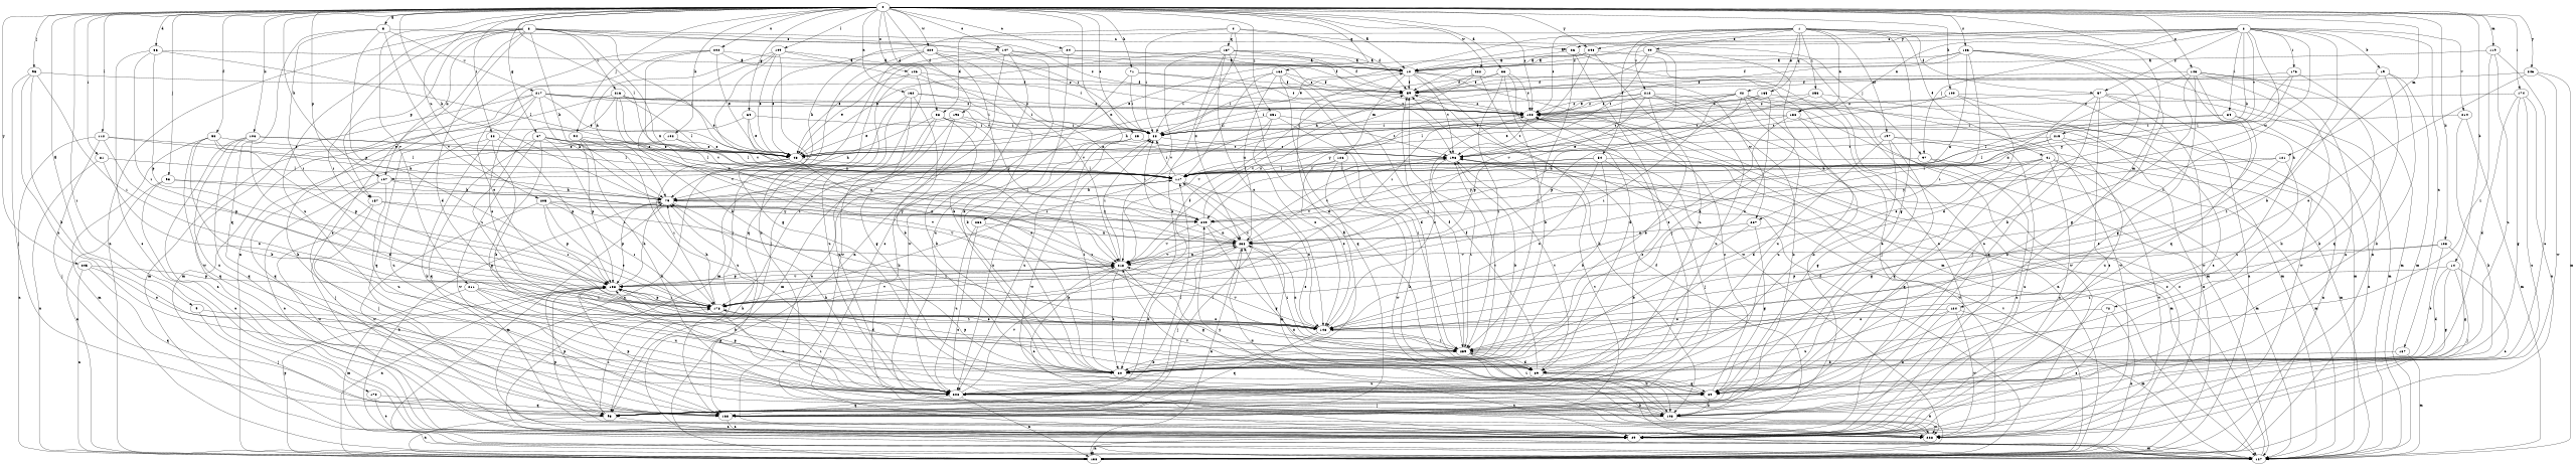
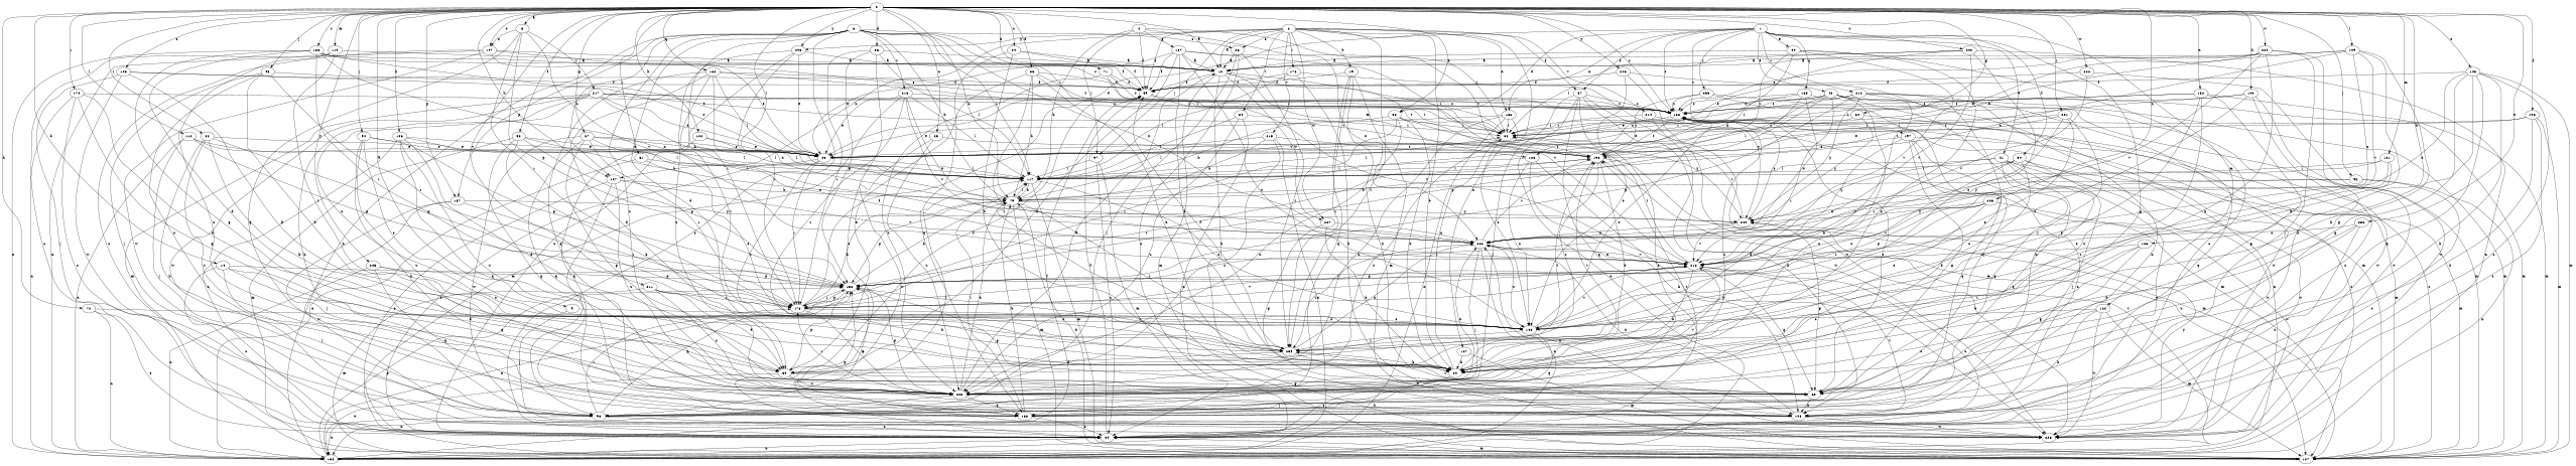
  strict digraph {
    0
    5
    9
    10
    14
    24
    25
    33
    36
    38
    53
    64
    67
    71
    72
    79
    81
    82
    93
    94
    95
    100
    102
    103
    106
    107
    109
    112
    117
    119
    121
    132
    143
    146
    147
    157
    162
-   173
    174
    186
    188
    196
    202
    205
    211
    220
    222
    236
    245
    246
    248
    251
    178
    158
    168
    217
    218
    98
    148
    59
    227
    88
    108
    126
    127
    198
    69
    29
    39
    20
    208
    228
    259
    249
    48
    238
    138
    1
    41
    42
    44
    54
    57
    124
    136
    165
    197
    212
    253
    2
    19
    26
    84
    97
    137
    176
    214
    215
    3
    216
    4
    167
    0 -> 5 [label=a]
    0 -> 9 [label=a]
    0 -> 10 [label=a]
    0 -> 14 [label=b]
    0 -> 24 [label=c]
    0 -> 25 [label=c]
    0 -> 33 [label=d]
    0 -> 36 [label=d]
    0 -> 38 [label=d]
    0 -> 53 [label=f]
    0 -> 64 [label=g]
    0 -> 67 [label=g]
    0 -> 71 [label=h]
    0 -> 72 [label=h]
    0 -> 79 [label=h]
    0 -> 81 [label=i]
    0 -> 82 [label=i]
    0 -> 93 [label=j]
    0 -> 94 [label=j]
    0 -> 95 [label=j]
    0 -> 100 [label=k]
    0 -> 102 [label=k]
    0 -> 103 [label=k]
    0 -> 106 [label=k]
    0 -> 107 [label=k]
    0 -> 109 [label=l]
    0 -> 112 [label=l]
    0 -> 117 [label=l]
    0 -> 119 [label=m]
    0 -> 121 [label=m]
    0 -> 132 [label=n]
    0 -> 143 [label=o]
    0 -> 146 [label=o]
    0 -> 147 [label=o]
    0 -> 157 [label=p]
    0 -> 162 [label=q]
-   0 -> 173 [label=r]
    0 -> 174 [label=r]
    0 -> 186 [label=s]
    0 -> 188 [label=s]
    0 -> 196 [label=f]
    0 -> 202 [label=u]
    0 -> 205 [label=u]
    0 -> 211 [label=v]
    0 -> 220 [label=w]
    0 -> 222 [label=w]
    0 -> 236 [label=x]
    0 -> 245 [label=y]
    0 -> 246 [label=y]
    0 -> 248 [label=y]
    0 -> 251 [label=z]
    5 -> 147 [label=o]
    5 -> 178 [label=r]
    5 -> 158 [label=p]
    5 -> 168 [label=q]
    5 -> 217 [label=v]
    5 -> 218 [label=v]
    9 -> 98 [label=j]
    9 -> 148 [label=o]
    10 -> 59 [label=f]
    10 -> 227 [label=w]
    10 -> 88 [label=i]
    10 -> 108 [label=k]
    10 -> 126 [label=m]
    10 -> 127 [label=m]
    10 -> 198 [label=t]
    14 -> 158 [label=p]
    14 -> 98 [label=j]
    14 -> 69 [label=g]
    14 -> 29 [label=c]
    14 -> 39 [label=d]
    24 -> 10 [label=a]
    24 -> 168 [label=q]
    24 -> 59 [label=f]
    24 -> 20 [label=b]
    25 -> 198 [label=t]
    25 -> 208 [label=u]
    25 -> 228 [label=w]
    33 -> 79 [label=h]
    33 -> 188 [label=s]
    33 -> 59 [label=f]
    33 -> 39 [label=d]
    33 -> 20 [label=b]
    33 -> 259 [label=z]
    36 -> 10 [label=a]
    36 -> 117 [label=l]
    36 -> 178 [label=r]
    36 -> 158 [label=p]
    36 -> 29 [label=c]
    38 -> 79 [label=h]
    38 -> 178 [label=r]
    38 -> 88 [label=i]
    38 -> 20 [label=b]
    38 -> 208 [label=u]
    38 -> 249 [label=y]
    53 -> 79 [label=h]
    53 -> 158 [label=p]
    53 -> 168 [label=q]
    53 -> 127 [label=m]
    53 -> 20 [label=b]
    53 -> 48 [label=e]
    64 -> 168 [label=q]
    64 -> 88 [label=i]
    64 -> 249 [label=y]
    64 -> 48 [label=e]
    67 -> 117 [label=l]
    67 -> 178 [label=r]
    67 -> 168 [label=q]
    67 -> 69 [label=g]
    67 -> 228 [label=w]
    67 -> 48 [label=e]
    67 -> 238 [label=x]
    71 -> 188 [label=s]
    71 -> 59 [label=f]
    71 -> 88 [label=i]
    71 -> 208 [label=u]
    72 -> 148 [label=o]
    72 -> 29 [label=c]
    72 -> 138 [label=n]
    79 -> 117 [label=l]
    79 -> 158 [label=p]
    79 -> 127 [label=m]
    79 -> 259 [label=z]
    79 -> 249 [label=y]
    81 -> 117 [label=l]
    81 -> 148 [label=o]
    81 -> 138 [label=n]
    82 -> 158 [label=p]
    82 -> 108 [label=k]
    82 -> 20 [label=b]
    82 -> 208 [label=u]
    82 -> 48 [label=e]
    93 -> 79 [label=h]
    93 -> 29 [label=c]
    93 -> 238 [label=x]
    93 -> 138 [label=n]
    94 -> 158 [label=p]
    94 -> 148 [label=o]
    94 -> 108 [label=k]
    94 -> 208 [label=u]
    94 -> 48 [label=e]
    95 -> 178 [label=r]
    95 -> 98 [label=j]
    95 -> 59 [label=f]
    95 -> 20 [label=b]
    95 -> 208 [label=u]
    100 -> 188 [label=s]
    100 -> 148 [label=o]
    100 -> 198 [label=t]
    100 -> 29 [label=c]
    100 -> 228 [label=w]
    102 -> 117 [label=l]
    102 -> 168 [label=q]
    102 -> 48 [label=e]
    103 -> 218 [label=v]
    103 -> 69 [label=g]
    103 -> 20 [label=b]
    103 -> 259 [label=z]
    106 -> 117 [label=l]
    106 -> 168 [label=q]
    106 -> 29 [label=c]
    106 -> 39 [label=d]
    106 -> 208 [label=u]
    106 -> 48 [label=e]
    107 -> 79 [label=h]
    107 -> 218 [label=v]
    107 -> 98 [label=j]
    107 -> 29 [label=c]
    107 -> 208 [label=u]
    109 -> 10 [label=a]
    109 -> 79 [label=h]
    109 -> 218 [label=v]
    109 -> 69 [label=g]
    109 -> 20 [label=b]
    109 -> 48 [label=e]
    109 -> 238 [label=x]
    112 -> 117 [label=l]
    112 -> 158 [label=p]
    112 -> 98 [label=j]
    112 -> 48 [label=e]
    112 -> 138 [label=n]
    117 -> 79 [label=h]
    117 -> 148 [label=o]
    117 -> 88 [label=i]
    117 -> 127 [label=m]
    119 -> 10 [label=a]
    119 -> 29 [label=c]
    119 -> 208 [label=u]
    119 -> 259 [label=z]
    121 -> 117 [label=l]
    121 -> 148 [label=o]
    121 -> 259 [label=z]
    121 -> 249 [label=y]
    132 -> 188 [label=s]
    132 -> 88 [label=i]
    132 -> 127 [label=m]
    132 -> 69 [label=g]
    132 -> 20 [label=b]
    132 -> 208 [label=u]
    143 -> 168 [label=q]
    143 -> 59 [label=f]
    143 -> 108 [label=k]
    143 -> 127 [label=m]
    143 -> 69 [label=g]
    143 -> 29 [label=c]
    143 -> 20 [label=b]
    143 -> 238 [label=x]
    146 -> 98 [label=j]
    146 -> 59 [label=f]
    146 -> 20 [label=b]
    146 -> 228 [label=w]
    146 -> 48 [label=e]
    147 -> 10 [label=a]
    147 -> 188 [label=s]
    147 -> 29 [label=c]
    147 -> 228 [label=w]
    147 -> 48 [label=e]
    147 -> 138 [label=n]
    157 -> 178 [label=r]
    157 -> 98 [label=j]
    157 -> 228 [label=w]
    157 -> 249 [label=y]
    162 -> 117 [label=l]
    162 -> 168 [label=q]
    162 -> 59 [label=f]
    162 -> 88 [label=i]
    162 -> 39 [label=d]
    162 -> 259 [label=z]
    162 -> 238 [label=x]
-   173 -> 168 [label=q]
-   173 -> 29 [label=c]
    174 -> 188 [label=s]
    174 -> 69 [label=g]
    174 -> 29 [label=c]
    174 -> 39 [label=d]
    174 -> 138 [label=n]
    186 -> 10 [label=a]
    186 -> 178 [label=r]
    186 -> 59 [label=f]
    186 -> 69 [label=g]
    186 -> 39 [label=d]
    186 -> 48 [label=e]
    186 -> 238 [label=x]
    186 -> 138 [label=n]
    188 -> 88 [label=i]
    188 -> 198 [label=t]
    188 -> 138 [label=n]
    196 -> 88 [label=i]
    196 -> 108 [label=k]
    196 -> 127 [label=m]
    196 -> 29 [label=c]
    196 -> 48 [label=e]
    202 -> 10 [label=a]
    202 -> 218 [label=v]
    202 -> 148 [label=o]
    202 -> 88 [label=i]
    202 -> 48 [label=e]
    202 -> 138 [label=n]
    205 -> 178 [label=r]
    205 -> 158 [label=p]
    205 -> 218 [label=v]
    205 -> 148 [label=o]
    205 -> 228 [label=w]
    205 -> 249 [label=y]
    211 -> 178 [label=r]
    211 -> 127 [label=m]
    211 -> 39 [label=d]
    211 -> 20 [label=b]
    211 -> 208 [label=u]
    220 -> 10 [label=a]
    220 -> 188 [label=s]
    220 -> 218 [label=v]
    220 -> 98 [label=j]
    220 -> 108 [label=k]
    220 -> 20 [label=b]
    220 -> 48 [label=e]
    222 -> 218 [label=v]
    222 -> 59 [label=f]
    222 -> 228 [label=w]
    236 -> 29 [label=c]
    236 -> 20 [label=b]
    236 -> 208 [label=u]
    236 -> 238 [label=x]
    245 -> 158 [label=p]
    245 -> 168 [label=q]
    245 -> 148 [label=o]
    245 -> 138 [label=n]
    246 -> 148 [label=o]
    246 -> 59 [label=f]
    246 -> 127 [label=m]
    246 -> 228 [label=w]
    248 -> 10 [label=a]
    248 -> 178 [label=r]
    248 -> 29 [label=c]
    248 -> 208 [label=u]
    248 -> 48 [label=e]
    251 -> 178 [label=r]
    251 -> 148 [label=o]
    251 -> 88 [label=i]
    251 -> 198 [label=t]
    251 -> 259 [label=z]
    178 -> 79 [label=h]
    178 -> 158 [label=p]
    178 -> 218 [label=v]
    178 -> 148 [label=o]
    178 -> 59 [label=f]
    178 -> 198 [label=t]
    178 -> 208 [label=u]
    158 -> 79 [label=h]
    158 -> 178 [label=r]
    158 -> 218 [label=v]
    158 -> 259 [label=z]
    158 -> 138 [label=n]
    168 -> 79 [label=h]
    168 -> 117 [label=l]
    168 -> 198 [label=t]
    168 -> 29 [label=c]
    217 -> 79 [label=h]
    217 -> 188 [label=s]
    217 -> 148 [label=o]
    217 -> 88 [label=i]
    217 -> 108 [label=k]
    217 -> 127 [label=m]
    217 -> 198 [label=t]
    217 -> 228 [label=w]
    217 -> 48 [label=e]
    218 -> 158 [label=p]
    218 -> 88 [label=i]
    218 -> 69 [label=g]
    218 -> 29 [label=c]
    218 -> 20 [label=b]
    218 -> 238 [label=x]
    98 -> 117 [label=l]
    98 -> 178 [label=r]
    98 -> 158 [label=p]
    98 -> 29 [label=c]
    98 -> 138 [label=n]
    148 -> 188 [label=s]
    148 -> 168 [label=q]
    148 -> 218 [label=v]
    148 -> 259 [label=z]
    59 -> 188 [label=s]
    59 -> 218 [label=v]
    227 -> 69 [label=g]
    227 -> 20 [label=b]
    227 -> 238 [label=x]
    88 -> 198 [label=t]
    88 -> 208 [label=u]
    108 -> 158 [label=p]
    108 -> 218 [label=v]
    108 -> 228 [label=w]
    108 -> 238 [label=x]
    126 -> 117 [label=l]
    126 -> 148 [label=o]
    126 -> 108 [label=k]
    126 -> 228 [label=w]
    127 -> 79 [label=h]
    127 -> 188 [label=s]
    198 -> 117 [label=l]
    198 -> 127 [label=m]
    198 -> 20 [label=b]
    198 -> 259 [label=z]
    69 -> 188 [label=s]
    69 -> 158 [label=p]
    69 -> 98 [label=j]
    69 -> 108 [label=k]
    69 -> 259 [label=z]
    29 -> 59 [label=f]
    29 -> 127 [label=m]
    29 -> 138 [label=n]
    39 -> 158 [label=p]
    39 -> 59 [label=f]
    39 -> 198 [label=t]
    39 -> 69 [label=g]
    39 -> 208 [label=u]
    39 -> 138 [label=n]
    20 -> 88 [label=i]
    20 -> 198 [label=t]
    20 -> 29 [label=c]
    208 -> 10 [label=a]
    208 -> 79 [label=h]
    208 -> 188 [label=s]
    208 -> 178 [label=r]
    208 -> 158 [label=p]
    208 -> 168 [label=q]
    208 -> 218 [label=v]
    208 -> 108 [label=k]
    208 -> 238 [label=x]
    208 -> 138 [label=n]
    228 -> 158 [label=p]
    228 -> 249 [label=y]
    228 -> 238 [label=x]
    259 -> 59 [label=f]
    259 -> 108 [label=k]
    259 -> 39 [label=d]
    259 -> 20 [label=b]
    259 -> 238 [label=x]
    249 -> 188 [label=s]
    249 -> 218 [label=v]
    249 -> 88 [label=i]
    249 -> 69 [label=g]
    249 -> 238 [label=x]
    48 -> 117 [label=l]
    48 -> 178 [label=r]
    48 -> 29 [label=c]
    48 -> 259 [label=z]
    238 -> 218 [label=v]
    238 -> 98 [label=j]
    238 -> 148 [label=o]
    238 -> 198 [label=t]
    238 -> 259 [label=z]
    238 -> 138 [label=n]
    138 -> 188 [label=s]
    138 -> 158 [label=p]
    138 -> 59 [label=f]
    138 -> 198 [label=t]
    1 -> 38 [label=d]
    1 -> 188 [label=s]
    1 -> 69 [label=g]
    1 -> 48 [label=e]
    1 -> 41 [label=e]
    1 -> 42 [label=e]
    1 -> 44 [label=e]
    1 -> 54 [label=f]
    1 -> 57 [label=f]
    1 -> 124 [label=m]
    1 -> 136 [label=n]
    1 -> 165 [label=q]
    1 -> 197 [label=t]
    1 -> 212 [label=v]
    1 -> 253 [label=z]
    41 -> 117 [label=l]
    41 -> 168 [label=q]
    41 -> 127 [label=m]
    41 -> 69 [label=g]
    41 -> 29 [label=c]
    41 -> 228 [label=w]
    41 -> 249 [label=y]
    42 -> 188 [label=s]
    42 -> 178 [label=r]
    42 -> 158 [label=p]
    42 -> 108 [label=k]
    42 -> 127 [label=m]
    42 -> 198 [label=t]
    42 -> 208 [label=u]
    42 -> 228 [label=w]
    42 -> 48 [label=e]
    44 -> 10 [label=a]
    44 -> 79 [label=h]
    44 -> 218 [label=v]
    44 -> 198 [label=t]
    44 -> 29 [label=c]
    44 -> 20 [label=b]
    54 -> 117 [label=l]
    54 -> 218 [label=v]
    54 -> 98 [label=j]
    54 -> 148 [label=o]
    54 -> 20 [label=b]
    54 -> 228 [label=w]
    57 -> 188 [label=s]
    57 -> 168 [label=q]
    57 -> 98 [label=j]
    57 -> 127 [label=m]
    57 -> 29 [label=c]
    57 -> 228 [label=w]
    57 -> 138 [label=n]
    124 -> 148 [label=o]
    124 -> 108 [label=k]
    124 -> 127 [label=m]
    124 -> 208 [label=u]
    124 -> 228 [label=w]
    136 -> 148 [label=o]
    136 -> 88 [label=i]
    136 -> 208 [label=u]
    136 -> 48 [label=e]
    136 -> 138 [label=n]
    165 -> 117 [label=l]
    165 -> 188 [label=s]
-   165 -> 148 [label=o]
+   165 -> 126 [label=o]
    165 -> 228 [label=w]
    165 -> 238 [label=x]
    197 -> 168 [label=q]
    197 -> 127 [label=m]
    197 -> 69 [label=g]
    197 -> 29 [label=c]
    197 -> 39 [label=d]
    197 -> 48 [label=e]
    212 -> 188 [label=s]
    212 -> 158 [label=p]
    212 -> 88 [label=i]
    212 -> 108 [label=k]
    212 -> 127 [label=m]
    212 -> 20 [label=b]
    212 -> 208 [label=u]
    212 -> 249 [label=y]
    253 -> 188 [label=s]
    253 -> 98 [label=j]
    253 -> 127 [label=m]
    253 -> 198 [label=t]
    2 -> 10 [label=a]
    2 -> 107 [label=k]
    2 -> 248 [label=y]
    2 -> 59 [label=f]
    2 -> 227 [label=w]
    2 -> 20 [label=b]
    2 -> 259 [label=z]
    2 -> 57 [label=f]
    2 -> 136 [label=n]
    2 -> 19 [label=b]
    2 -> 26 [label=c]
    2 -> 84 [label=i]
    2 -> 97 [label=j]
    2 -> 137 [label=n]
    2 -> 176 [label=r]
    2 -> 214 [label=v]
    2 -> 215 [label=v]
    19 -> 168 [label=q]
    19 -> 59 [label=f]
    19 -> 108 [label=k]
    19 -> 127 [label=m]
    19 -> 259 [label=z]
    26 -> 10 [label=a]
    26 -> 98 [label=j]
    26 -> 29 [label=c]
    26 -> 259 [label=z]
    84 -> 117 [label=l]
    84 -> 88 [label=i]
    84 -> 208 [label=u]
    84 -> 138 [label=n]
    97 -> 117 [label=l]
    97 -> 127 [label=m]
    97 -> 29 [label=c]
    137 -> 127 [label=m]
    137 -> 20 [label=b]
    176 -> 117 [label=l]
    176 -> 59 [label=f]
    176 -> 108 [label=k]
    176 -> 249 [label=y]
    214 -> 88 [label=i]
    214 -> 108 [label=k]
    214 -> 127 [label=m]
    215 -> 79 [label=h]
    215 -> 117 [label=l]
    215 -> 198 [label=t]
    215 -> 208 [label=u]
    215 -> 138 [label=n]
    3 -> 79 [label=h]
    3 -> 107 [label=k]
    3 -> 117 [label=l]
    3 -> 157 [label=p]
    3 -> 188 [label=s]
    3 -> 178 [label=r]
    3 -> 88 [label=i]
    3 -> 29 [label=c]
    3 -> 39 [label=d]
    3 -> 208 [label=u]
    3 -> 238 [label=x]
    3 -> 138 [label=n]
    3 -> 26 [label=c]
    3 -> 216 [label=v]
    216 -> 117 [label=l]
    216 -> 188 [label=s]
    216 -> 218 [label=v]
    216 -> 127 [label=m]
    216 -> 259 [label=z]
    216 -> 48 [label=e]
    216 -> 238 [label=x]
    4 -> 79 [label=h]
    4 -> 59 [label=f]
    4 -> 88 [label=i]
    4 -> 238 [label=x]
    4 -> 97 [label=j]
    4 -> 167 [label=q]
    167 -> 10 [label=a]
    167 -> 218 [label=v]
    167 -> 148 [label=o]
    167 -> 59 [label=f]
    167 -> 198 [label=t]
    167 -> 39 [label=d]
    167 -> 20 [label=b]
    167 -> 48 [label=e]
  }
